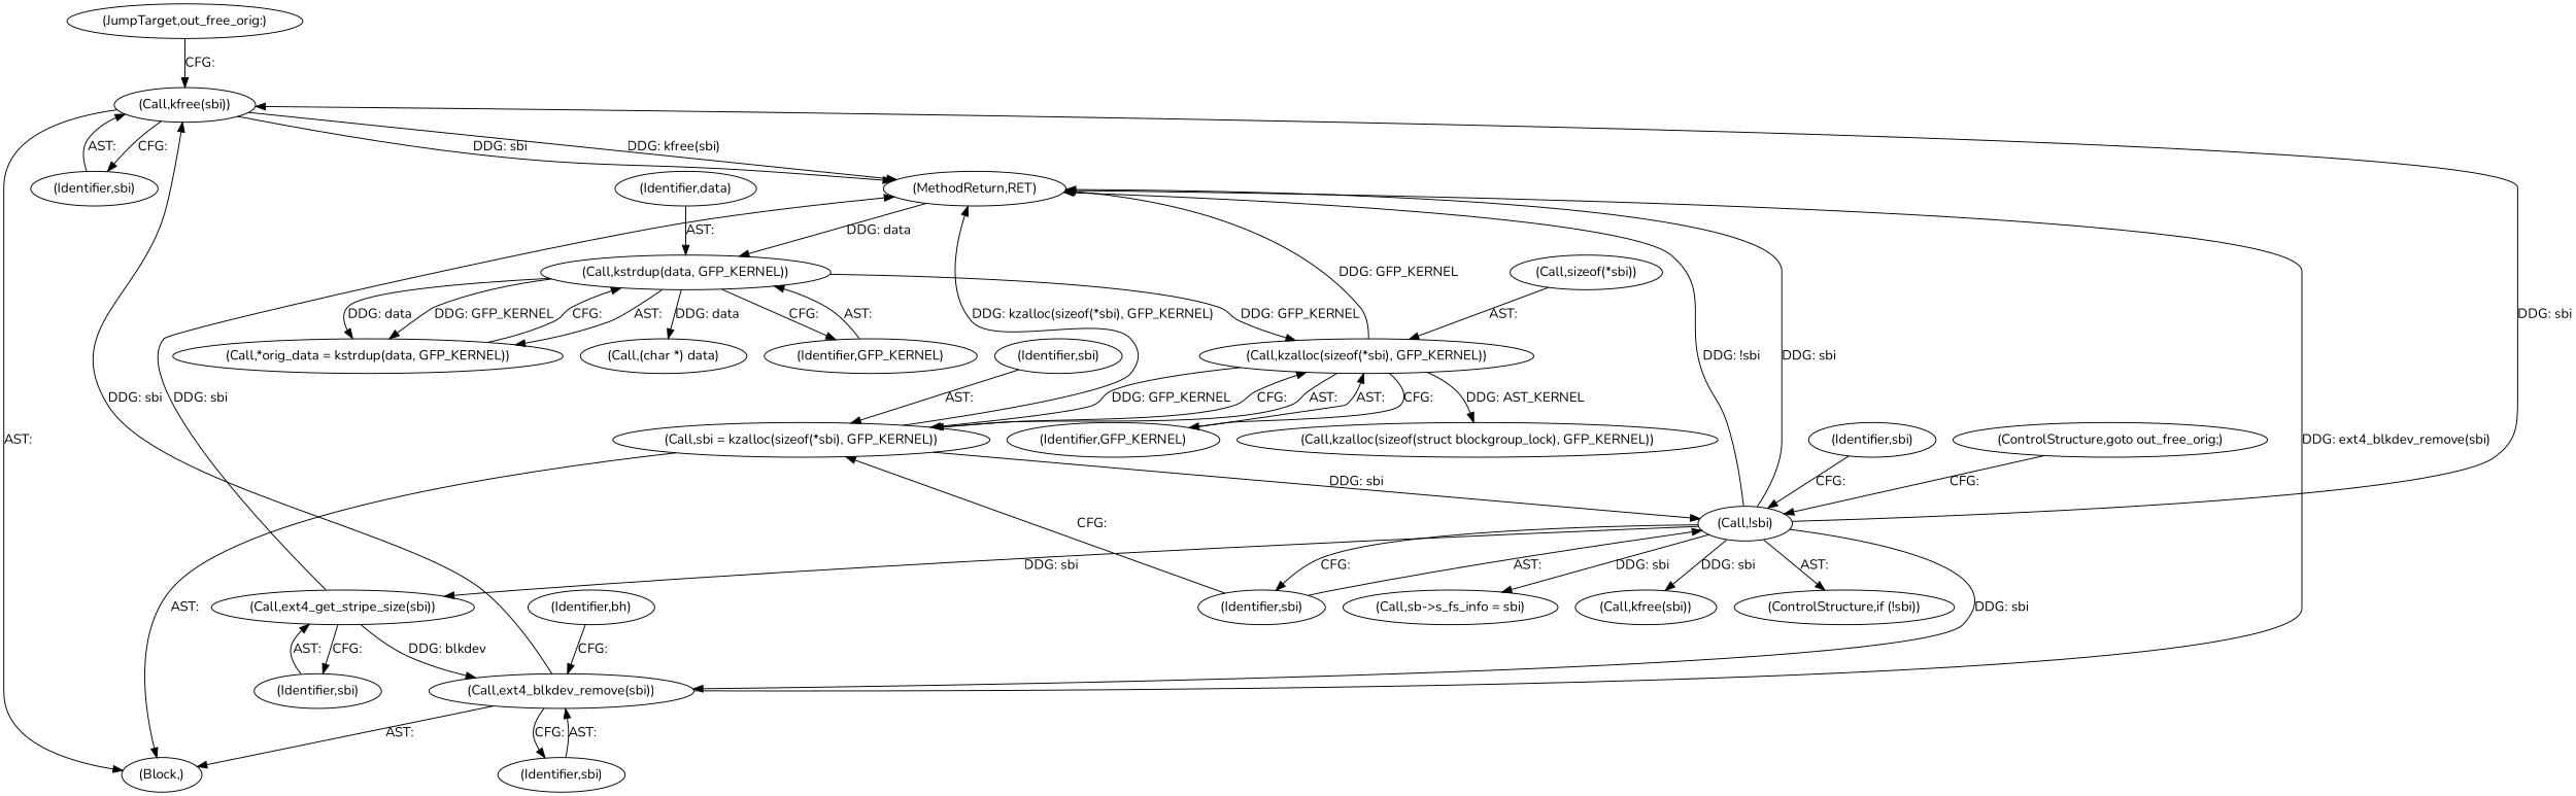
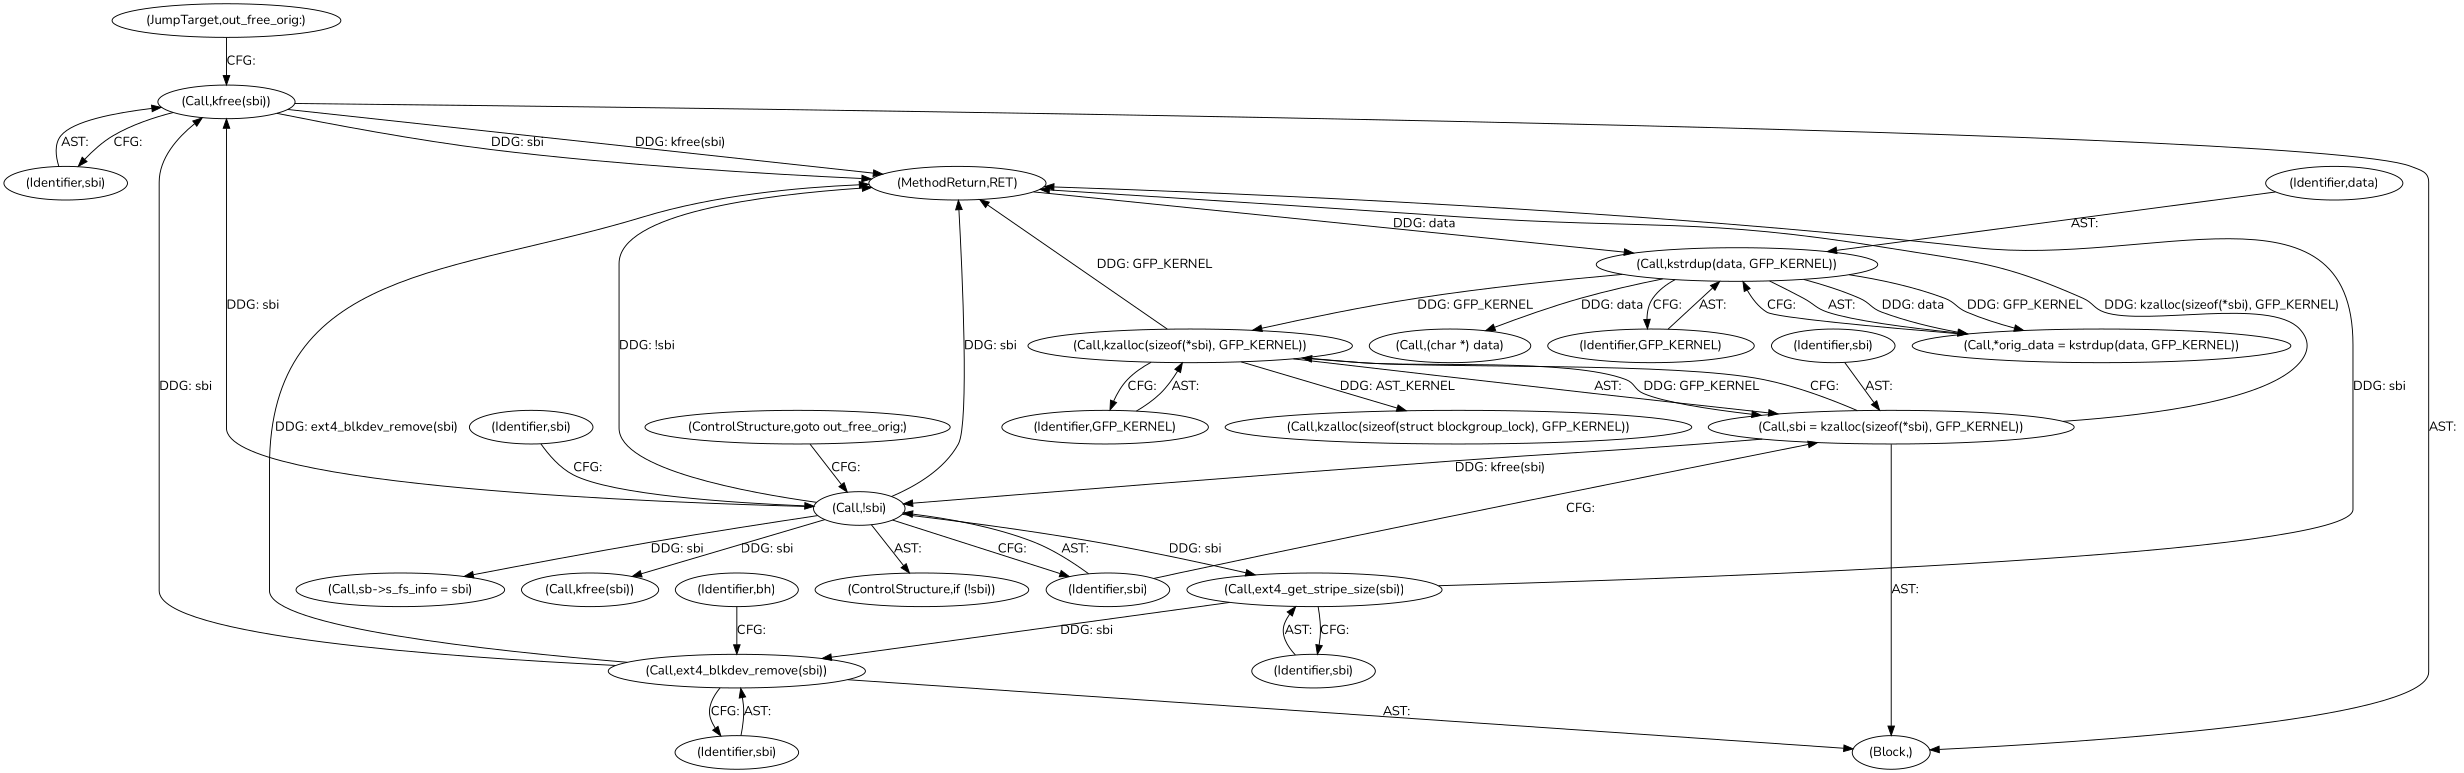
  digraph {
    fontname=Nunito
    node [fontname=Nunito]
    edge [fontname=Nunito]
    n1 [label="(Call,kfree(sbi))"]
    n2 [label="(Identifier,sbi)"]
    n3 [label="(MethodReturn,RET)"]
    n4 [label="(Block,)"]
    n5 [label="(Call,kstrdup(data, GFP_KERNEL))"]
    n6 [label="(Call,ext4_blkdev_remove(sbi))"]
    n7 [label="(Identifier,sbi)"]
    n8 [label="(Call,ext4_get_stripe_size(sbi))"]
    n9 [label="(Identifier,sbi)"]
    n10 [label="(Call,!sbi)"]
    n11 [label="(Call,kfree(sbi))"]
    n12 [label="(ControlStructure,if (!sbi))"]
    n13 [label="(Identifier,sbi)"]
    n14 [label="(Call,sb->s_fs_info = sbi)"]
    n15 [label="(Call,sbi = kzalloc(sizeof(*sbi), GFP_KERNEL))"]
    n16 [label="(Call,kzalloc(sizeof(*sbi), GFP_KERNEL))"]
    n17 [label="(Call,kzalloc(sizeof(struct blockgroup_lock), GFP_KERNEL))"]
    n18 [label="(Identifier,GFP_KERNEL)"]
    n19 [label="(Call,(char *) data)"]
    n20 [label="(Identifier,GFP_KERNEL)"]
    n21 [label="(Call,*orig_data = kstrdup(data, GFP_KERNEL))"]
    n22 [label="(Identifier,data)"]
    n23 [label="(Identifier,sbi)"]
    n24 [label="(Identifier,sbi)"]
-   n25 [label="(Call,sizeof(*sbi))"]
    n26 [label="(JumpTarget,out_free_orig:)"]
    n27 [label="(ControlStructure,goto out_free_orig;)"]
    n28 [label="(Identifier,bh)"]
    n1 -> n2 [label="CFG: "]
    n1 -> n3 [label="DDG: kfree(sbi)"]
    n1 -> n3 [label="DDG: sbi"]
    n1 -> n4 [label="AST: "]
    n2 -> n1 [label="AST: "]
    n3 -> n5 [label="DDG: data"]
    n5 -> n16 [label="DDG: GFP_KERNEL"]
    n5 -> n19 [label="DDG: data"]
    n5 -> n20 [label="CFG: "]
    n5 -> n21 [label="AST: "]
    n5 -> n21 [label="DDG: data"]
    n5 -> n21 [label="DDG: GFP_KERNEL"]
    n6 -> n1 [label="DDG: sbi"]
    n6 -> n3 [label="DDG: ext4_blkdev_remove(sbi)"]
    n6 -> n4 [label="AST: "]
    n6 -> n7 [label="CFG: "]
    n7 -> n6 [label="AST: "]
    n8 -> n3 [label="DDG: sbi"]
-   n8 -> n6 [label="DDG: blkdev"]
+   n8 -> n6 [label="DDG: sbi"]
    n8 -> n9 [label="CFG: "]
    n9 -> n8 [label="AST: "]
    n10 -> n1 [label="DDG: sbi"]
    n10 -> n3 [label="DDG: !sbi"]
    n10 -> n3 [label="DDG: sbi"]
-   n10 -> n6 [label="DDG: sbi"]
    n10 -> n8 [label="DDG: sbi"]
    n10 -> n11 [label="DDG: sbi"]
    n10 -> n12 [label="AST: "]
    n10 -> n13 [label="CFG: "]
    n10 -> n14 [label="DDG: sbi"]
    n13 -> n10 [label="AST: "]
    n13 -> n15 [label="CFG: "]
    n15 -> n3 [label="DDG: kzalloc(sizeof(*sbi), GFP_KERNEL)"]
    n15 -> n4 [label="AST: "]
-   n15 -> n10 [label="DDG: sbi"]
+   n15 -> n10 [label="DDG: kfree(sbi)"]
    n15 -> n16 [label="CFG: "]
    n16 -> n3 [label="DDG: GFP_KERNEL"]
    n16 -> n15 [label="AST: "]
    n16 -> n15 [label="DDG: GFP_KERNEL"]
    n16 -> n17 [label="DDG: AST_KERNEL"]
    n16 -> n18 [label="CFG: "]
    n18 -> n16 [label="AST: "]
    n20 -> n5 [label="AST: "]
    n21 -> n5 [label="CFG: "]
    n22 -> n5 [label="AST: "]
    n23 -> n10 [label="CFG: "]
    n24 -> n15 [label="AST: "]
-   n25 -> n16 [label="AST: "]
    n26 -> n1 [label="CFG: "]
    n27 -> n10 [label="CFG: "]
    n28 -> n6 [label="CFG: "]
  }
